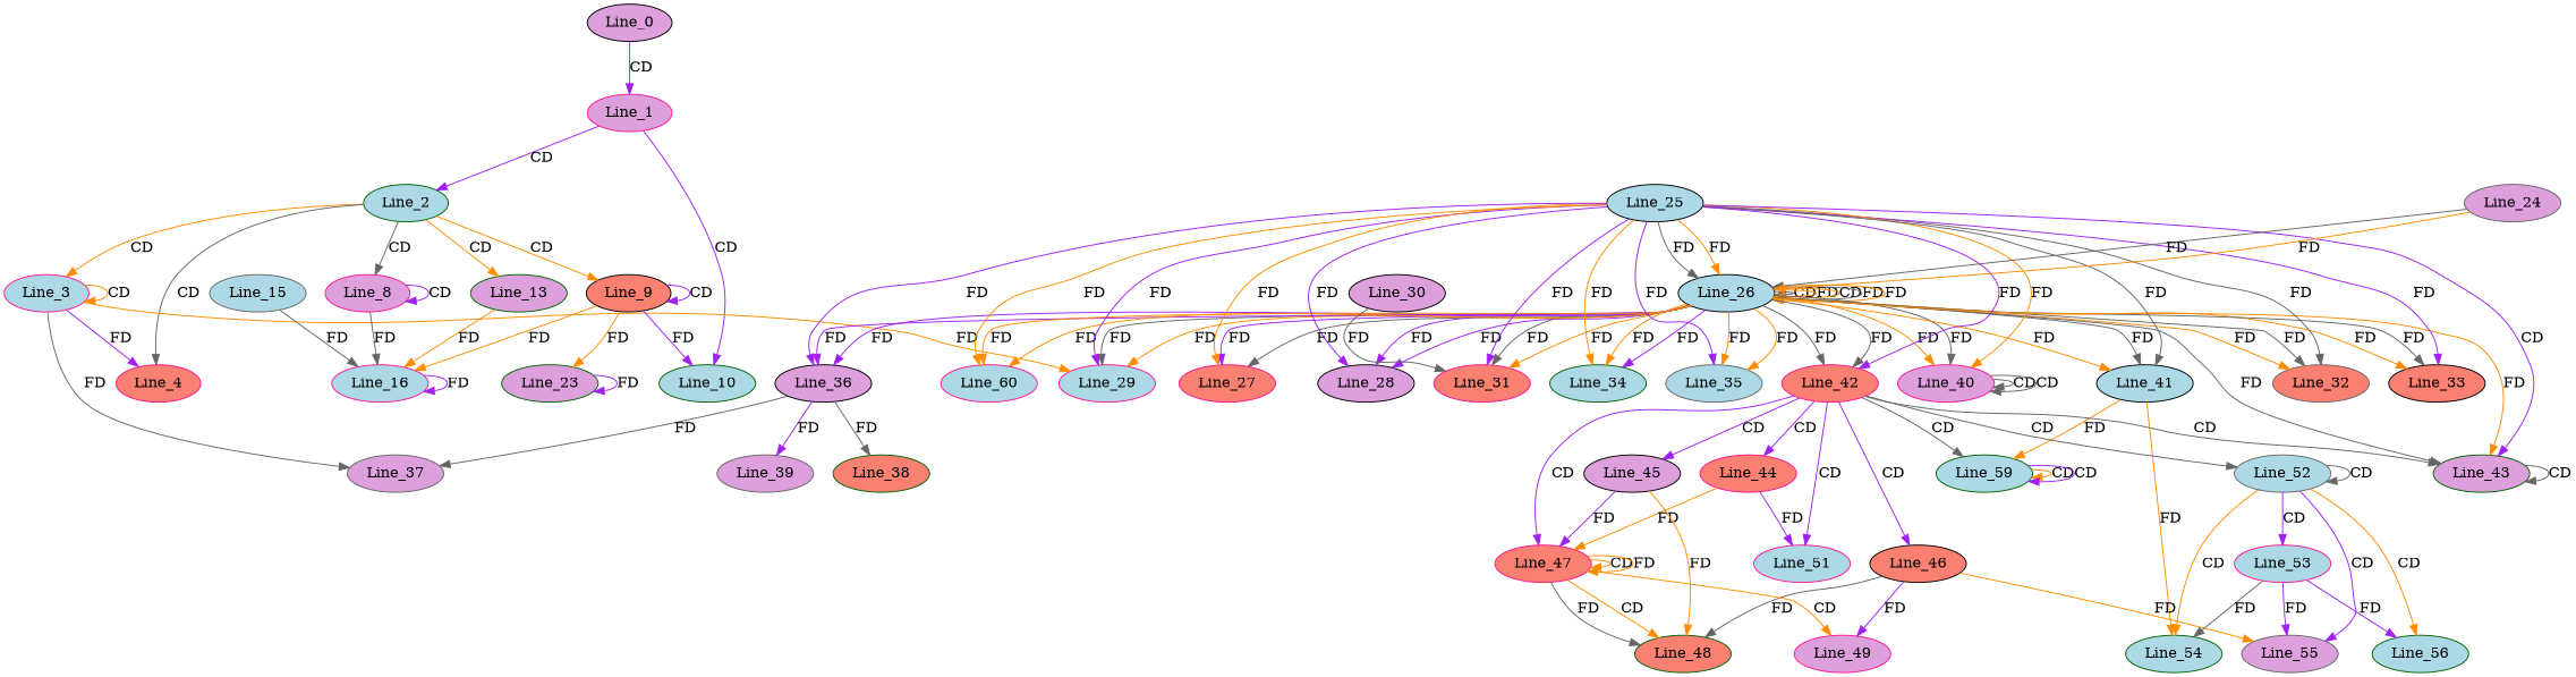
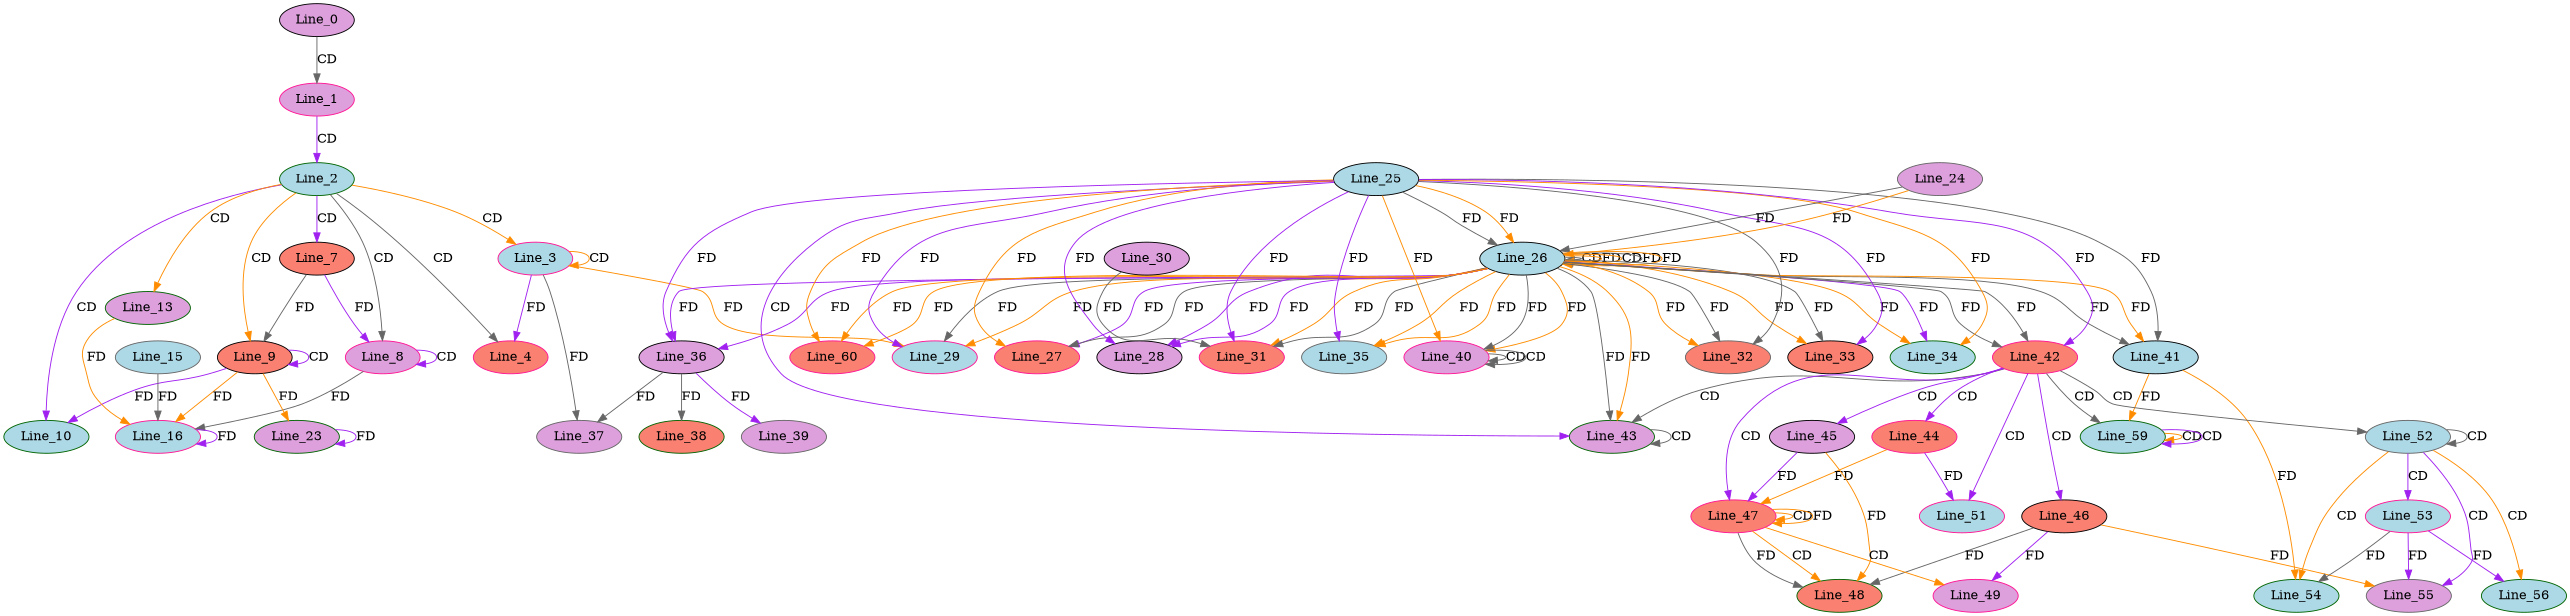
  digraph {
    node [color=deeppink fillcolor=lightblue style=filled]
    edge [color=darkorange]
    Line_0 [color=black fillcolor=plum]
    Line_1 [fillcolor=plum]
    Line_2 [color=darkgreen]
    Line_3
    Line_4 [fillcolor=salmon]
+   Line_7 [color=black fillcolor=salmon]
    Line_8 [fillcolor=plum]
    Line_9 [color=black fillcolor=salmon]
    Line_10 [color=darkgreen]
    Line_13 [color=darkgreen fillcolor=plum]
    Line_29
    Line_37 [color=gray40 fillcolor=plum]
    Line_16
    Line_23 [color=darkgreen fillcolor=plum]
    Line_15 [color=gray40]
    Line_26 [color=black]
    Line_27 [fillcolor=salmon]
    Line_28 [color=black fillcolor=plum]
    Line_31 [fillcolor=salmon]
    Line_32 [color=gray40 fillcolor=salmon]
    Line_33 [color=black fillcolor=salmon]
    Line_34 [color=darkgreen]
    Line_35 [color=gray40]
    Line_36 [color=black fillcolor=plum]
    Line_40 [fillcolor=plum]
    Line_41 [color=black]
    Line_42 [fillcolor=salmon]
    Line_43 [color=darkgreen fillcolor=plum]
-   Line_60
+   Line_60 [fillcolor=salmon]
    Line_38 [color=darkgreen fillcolor=salmon]
    Line_39 [color=gray40 fillcolor=plum]
    Line_54 [color=darkgreen]
    Line_59 [color=darkgreen]
    Line_44 [fillcolor=salmon]
    Line_45 [color=black fillcolor=plum]
    Line_46 [color=black fillcolor=salmon]
    Line_47 [fillcolor=salmon]
    Line_51
    Line_52 [color=gray40]
    Line_25 [color=black]
    Line_24 [color=gray40 fillcolor=plum]
    Line_30 [color=black fillcolor=plum]
    Line_48 [color=darkgreen fillcolor=salmon]
    Line_49 [fillcolor=plum]
    Line_55 [color=gray40 fillcolor=plum]
    Line_53
    Line_56 [color=darkgreen]
-   Line_0 -> Line_1 [color=purple label=CD]
+   Line_0 -> Line_1 [color=gray40 label=CD]
    Line_1 -> Line_2 [color=purple label=CD]
    Line_2 -> Line_3 [label=CD]
    Line_2 -> Line_4 [color=gray40 label=CD]
+   Line_2 -> Line_7 [color=purple label=CD]
    Line_2 -> Line_8 [color=gray40 label=CD]
    Line_2 -> Line_9 [label=CD]
-   Line_1 -> Line_10 [color=purple label=CD]
+   Line_2 -> Line_10 [color=purple label=CD]
    Line_2 -> Line_13 [label=CD]
    Line_3 -> Line_3 [label=CD]
    Line_3 -> Line_4 [color=purple label=FD]
    Line_3 -> Line_29 [label=FD]
    Line_3 -> Line_37 [color=gray40 label=FD]
+   Line_7 -> Line_8 [color=purple label=FD]
+   Line_7 -> Line_9 [color=gray40 label=FD]
    Line_8 -> Line_8 [color=purple label=CD]
    Line_8 -> Line_16 [color=gray40 label=FD]
    Line_9 -> Line_9 [color=purple label=CD]
    Line_9 -> Line_10 [color=purple label=FD]
    Line_9 -> Line_16 [label=FD]
    Line_9 -> Line_23 [label=FD]
    Line_13 -> Line_16 [label=FD]
    Line_16 -> Line_16 [color=purple label=FD]
    Line_23 -> Line_23 [color=purple label=FD]
    Line_15 -> Line_16 [color=gray40 label=FD]
    Line_26 -> Line_29 [color=gray40 label=FD]
    Line_26 -> Line_29 [label=FD]
    Line_26 -> Line_26 [color=gray40 label=CD]
    Line_26 -> Line_26 [label=FD]
    Line_26 -> Line_26 [label=CD]
    Line_26 -> Line_26 [color=gray40 label=FD]
    Line_26 -> Line_26 [label=FD]
    Line_26 -> Line_27 [color=purple label=FD]
    Line_26 -> Line_27 [color=gray40 label=FD]
    Line_26 -> Line_28 [color=purple label=FD]
    Line_26 -> Line_28 [color=purple label=FD]
    Line_26 -> Line_31 [label=FD]
    Line_26 -> Line_31 [color=gray40 label=FD]
    Line_26 -> Line_32 [color=gray40 label=FD]
    Line_26 -> Line_32 [label=FD]
    Line_26 -> Line_33 [label=FD]
    Line_26 -> Line_33 [color=gray40 label=FD]
    Line_26 -> Line_34 [label=FD]
    Line_26 -> Line_34 [color=purple label=FD]
    Line_26 -> Line_35 [label=FD]
    Line_26 -> Line_35 [label=FD]
    Line_26 -> Line_36 [color=purple label=FD]
    Line_26 -> Line_36 [color=purple label=FD]
    Line_26 -> Line_40 [label=FD]
    Line_26 -> Line_40 [color=gray40 label=FD]
    Line_26 -> Line_41 [color=gray40 label=FD]
    Line_26 -> Line_41 [label=FD]
    Line_26 -> Line_42 [color=gray40 label=FD]
    Line_26 -> Line_42 [color=gray40 label=FD]
    Line_26 -> Line_43 [color=gray40 label=FD]
    Line_26 -> Line_43 [label=FD]
    Line_26 -> Line_60 [label=FD]
    Line_26 -> Line_60 [label=FD]
    Line_36 -> Line_37 [color=gray40 label=FD]
    Line_36 -> Line_38 [color=gray40 label=FD]
    Line_36 -> Line_39 [color=purple label=FD]
    Line_40 -> Line_40 [color=gray40 label=CD]
    Line_40 -> Line_40 [color=gray40 label=CD]
    Line_41 -> Line_54 [label=FD]
    Line_41 -> Line_59 [label=FD]
    Line_42 -> Line_43 [color=gray40 label=CD]
    Line_42 -> Line_59 [color=gray40 label=CD]
    Line_42 -> Line_44 [color=purple label=CD]
    Line_42 -> Line_45 [color=purple label=CD]
    Line_42 -> Line_46 [color=purple label=CD]
    Line_42 -> Line_47 [color=purple label=CD]
    Line_42 -> Line_51 [color=purple label=CD]
    Line_42 -> Line_52 [color=gray40 label=CD]
    Line_43 -> Line_43 [color=gray40 label=CD]
    Line_59 -> Line_59 [label=CD]
    Line_59 -> Line_59 [color=purple label=CD]
    Line_44 -> Line_47 [label=FD]
    Line_44 -> Line_51 [color=purple label=FD]
    Line_45 -> Line_47 [color=purple label=FD]
    Line_45 -> Line_48 [label=FD]
    Line_46 -> Line_48 [color=gray40 label=FD]
    Line_46 -> Line_49 [color=purple label=FD]
    Line_46 -> Line_55 [label=FD]
    Line_47 -> Line_47 [label=CD]
    Line_47 -> Line_47 [label=FD]
    Line_47 -> Line_48 [label=CD]
    Line_47 -> Line_48 [color=gray40 label=FD]
    Line_47 -> Line_49 [label=CD]
    Line_52 -> Line_54 [label=CD]
    Line_52 -> Line_52 [color=gray40 label=CD]
    Line_52 -> Line_55 [color=purple label=CD]
    Line_52 -> Line_53 [color=purple label=CD]
    Line_52 -> Line_56 [label=CD]
    Line_25 -> Line_29 [color=purple label=FD]
    Line_25 -> Line_26 [label=FD]
    Line_25 -> Line_26 [color=gray40 label=FD]
    Line_25 -> Line_27 [label=FD]
    Line_25 -> Line_28 [color=purple label=FD]
    Line_25 -> Line_31 [color=purple label=FD]
    Line_25 -> Line_32 [color=gray40 label=FD]
    Line_25 -> Line_33 [color=purple label=FD]
    Line_25 -> Line_34 [label=FD]
    Line_25 -> Line_35 [color=purple label=FD]
    Line_25 -> Line_36 [color=purple label=FD]
    Line_25 -> Line_40 [label=FD]
    Line_25 -> Line_41 [color=gray40 label=FD]
    Line_25 -> Line_42 [color=purple label=FD]
    Line_25 -> Line_43 [color=purple label=CD]
    Line_25 -> Line_60 [label=FD]
    Line_24 -> Line_26 [color=gray40 label=FD]
    Line_24 -> Line_26 [label=FD]
    Line_30 -> Line_31 [color=gray40 label=FD]
    Line_53 -> Line_54 [color=gray40 label=FD]
    Line_53 -> Line_55 [color=purple label=FD]
    Line_53 -> Line_56 [color=purple label=FD]
  }
